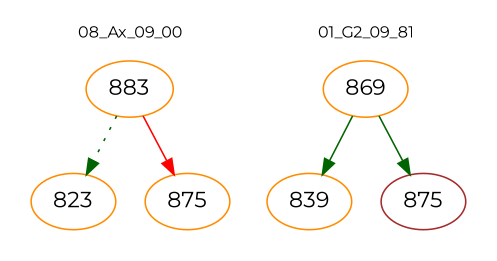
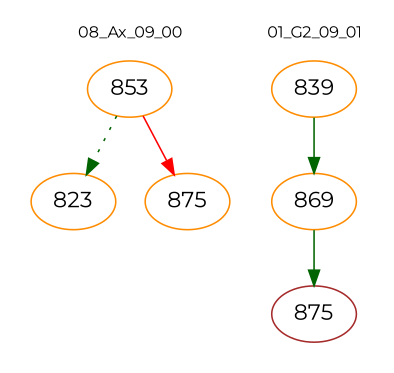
  digraph {
    fontname=Montserrat
    node [color=darkorange fontname=Montserrat]
    edge [color=darkgreen fontname=Montserrat style=solid]
-   n1 [label=883]
+   n1 [label=853]
    n2 [label=823]
    n3 [label=875]
    n4 [label=869]
    n5 [label=839]
    n6 [color=brown label=875]
    subgraph cluster_1 {
      color=white
      fontsize=10
      label="08_Ax_09_00"
      n1
      n2
      n3
    }
    subgraph cluster_2 {
      color=white
      fontsize=10
-     label="01_G2_09_81"
+     label="01_G2_09_01"
      n4
      n5
      n6
    }
    n1 -> n2 [style=dotted]
    n1 -> n3 [color=red]
-   n4 -> n5
+   n5 -> n4
    n4 -> n6
  }
